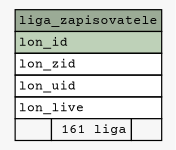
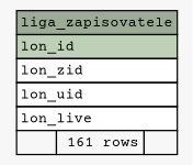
  digraph {
    bgcolor="#f7f7f7"
    fontname="Courier Prime"
    fontsize=11
    nodesep=0.18
    rankdir=RL
    ranksep=0.46
-   n1 [fontname="Courier Prime" fontsize=11 label=<     <TABLE BORDER="0" CELLBORDER="1" CELLSPACING="0" BGCOLOR="#ffffff">       <TR><TD COLSPAN="3" BGCOLOR="#9bab96" ALIGN="CENTER">liga_zapisovatele</TD></TR>       <TR><TD PORT="lon_id" COLSPAN="3" BGCOLOR="#bed1b8" ALIGN="LEFT">lon_id</TD></TR>       <TR><TD PORT="lon_zid" COLSPAN="3" ALIGN="LEFT">lon_zid</TD></TR>       <TR><TD PORT="lon_uid" COLSPAN="3" ALIGN="LEFT">lon_uid</TD></TR>       <TR><TD PORT="lon_live" COLSPAN="3" ALIGN="LEFT">lon_live</TD></TR>       <TR><TD ALIGN="LEFT" BGCOLOR="#f7f7f7">  </TD><TD ALIGN="RIGHT" BGCOLOR="#f7f7f7">161 liga</TD><TD ALIGN="RIGHT" BGCOLOR="#f7f7f7">  </TD></TR>     </TABLE>> shape=plaintext]
+   n1 [fontname="Courier Prime" fontsize=11 label=<     <TABLE BORDER="0" CELLBORDER="1" CELLSPACING="0" BGCOLOR="#ffffff">       <TR><TD COLSPAN="3" BGCOLOR="#9bab96" ALIGN="CENTER">liga_zapisovatele</TD></TR>       <TR><TD PORT="lon_id" COLSPAN="3" BGCOLOR="#bed1b8" ALIGN="LEFT">lon_id</TD></TR>       <TR><TD PORT="lon_zid" COLSPAN="3" ALIGN="LEFT">lon_zid</TD></TR>       <TR><TD PORT="lon_uid" COLSPAN="3" ALIGN="LEFT">lon_uid</TD></TR>       <TR><TD PORT="lon_live" COLSPAN="3" ALIGN="LEFT">lon_live</TD></TR>       <TR><TD ALIGN="LEFT" BGCOLOR="#f7f7f7">  </TD><TD ALIGN="RIGHT" BGCOLOR="#f7f7f7">161 rows</TD><TD ALIGN="RIGHT" BGCOLOR="#f7f7f7">  </TD></TR>     </TABLE>> shape=plaintext]
  }
